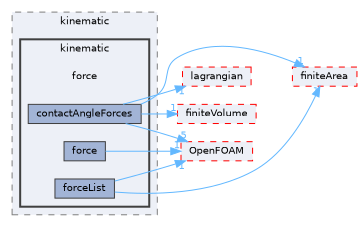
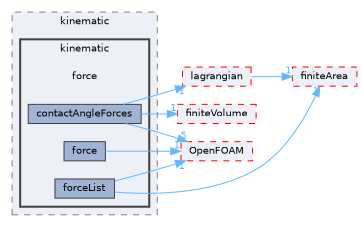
  digraph {
    compound=true
    rankdir=LR
    node [fontname=Helvetica fontsize=10 shape=box color=red fillcolor="#edf0f7" style="filled,dashed"]
    edge [color=steelblue1 fontcolor=steelblue1 fontname=Helvetica fontsize=10 headlabel=1 labeldistance=1.5 labelfontname=Helvetica labelfontsize=10]
    n1 [height=0.2 label=force shape=plaintext width=0.4 color="" fillcolor="" style=""]
    n2 [color=grey25 fillcolor="#a2b4d6" height=0.2 label=contactAngleForces style=filled width=0.4]
    n3 [color=grey25 fillcolor="#a2b4d6" height=0.2 label=force style=filled width=0.4]
    n4 [color=grey25 fillcolor="#a2b4d6" height=0.2 label=forceList style=filled width=0.4]
    n5 [height=0.2 label=finiteVolume width=0.4]
    n6 [height=0.2 label=finiteArea width=0.4]
    n7 [height=0.2 label=OpenFOAM width=0.4]
    n8 [height=0.2 label=lagrangian width=0.4]
    subgraph cluster_1 {
      bgcolor="#edf0f7"
      fontname=Helvetica
      fontsize=10
      label=kinematic
      pencolor=grey50
      style="filled,dashed"
      subgraph cluster_2 {
        bgcolor="#edf0f7"
        fontname=Helvetica
        fontsize=10
        pencolor=grey25
        style="filled,bold"
        n1
        n2
        n3
        n4
      }
    }
    n2 -> n5
-   n2 -> n6
+   n8 -> n6
    n2 -> n7 [headlabel=5]
    n2 -> n8
    n3 -> n7
    n4 -> n6
    n4 -> n7
  }
